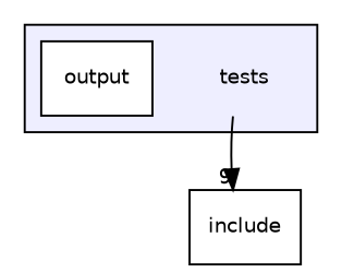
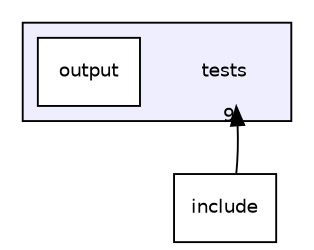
  digraph {
    compound=true
    node [fontname=Helvetica fontsize=10 shape=box]
    n1 [label=tests shape=plaintext]
    n2 [color=black fillcolor=white label=output style=filled]
    n3 [label=include]
    subgraph cluster_1 {
      bgcolor="#eeeeff"
      pencolor=black
      n1
      n2
    }
-   n1 -> n3 [headlabel=9 labeldistance=1.5 labelfontname=Helvetica labelfontsize=10]
+   n3 -> n1 [headlabel=9 labeldistance=1.5 labelfontname=Helvetica labelfontsize=10]
  }
